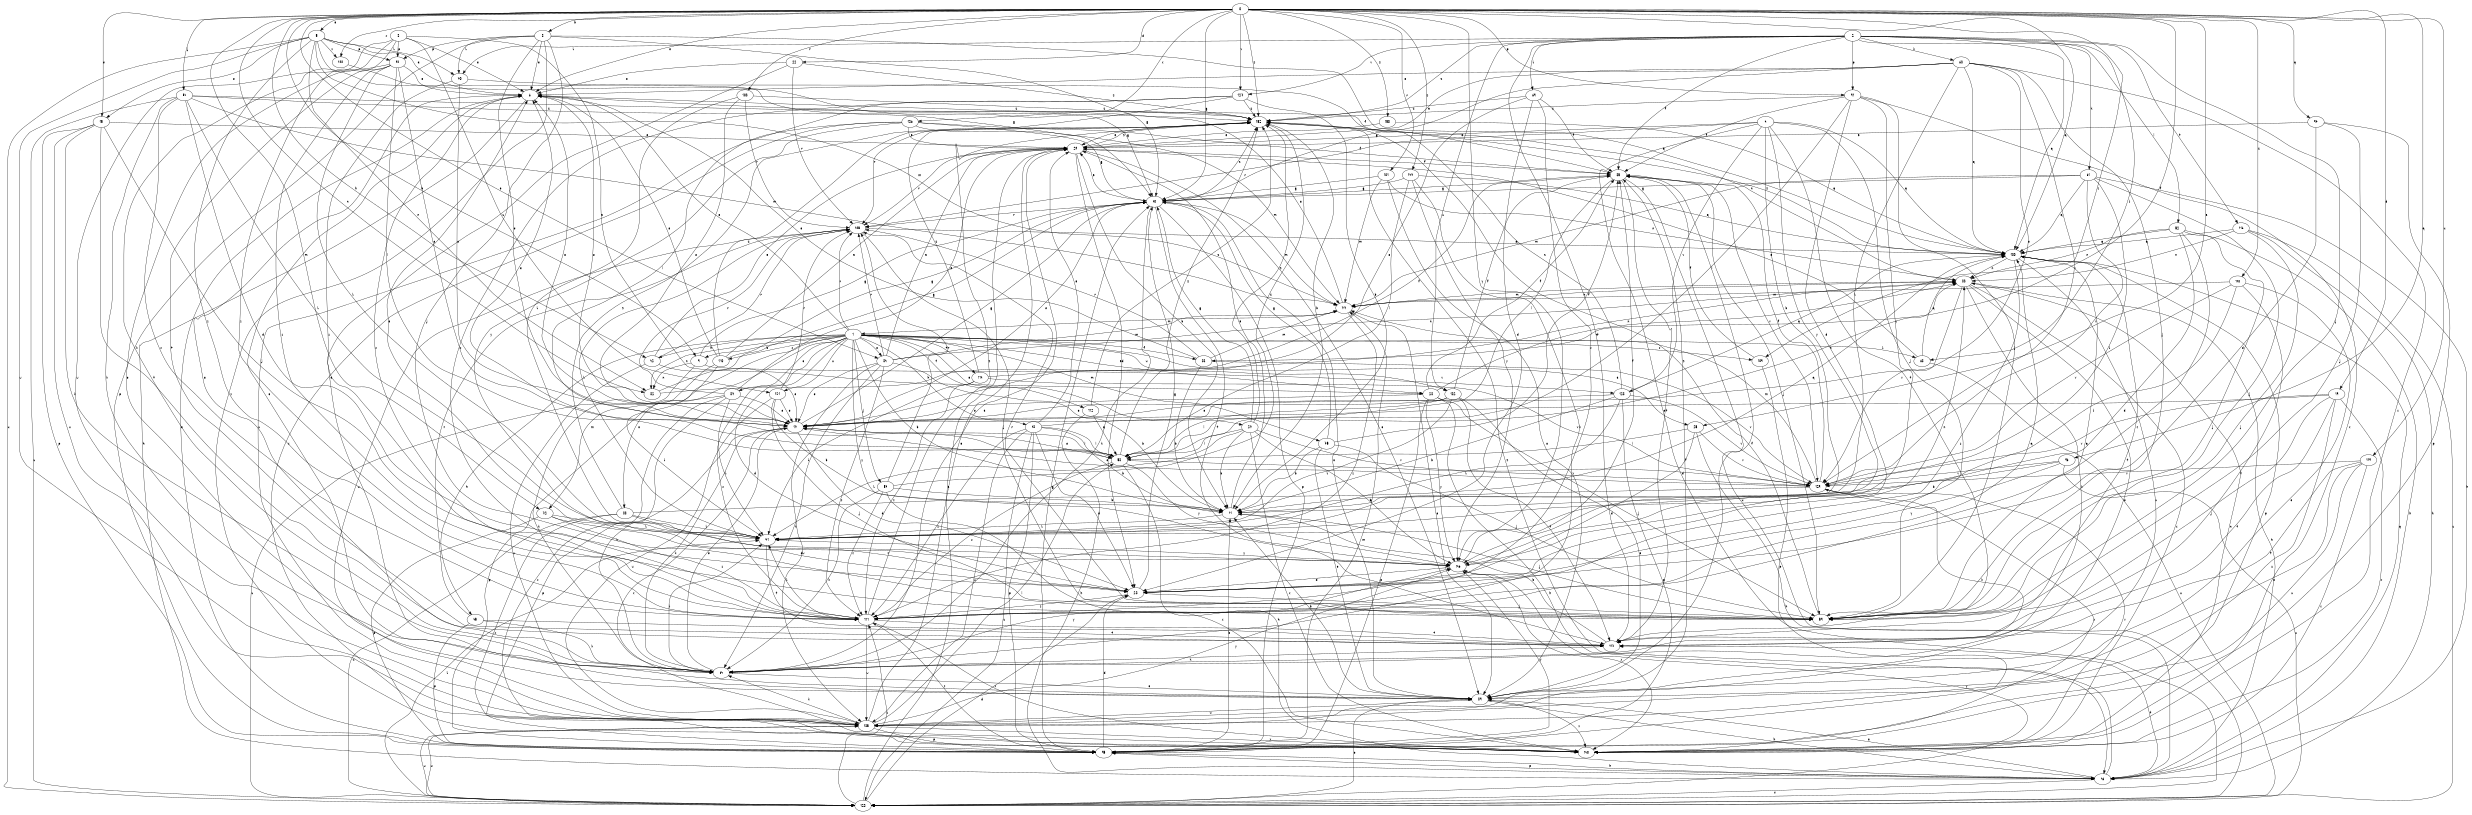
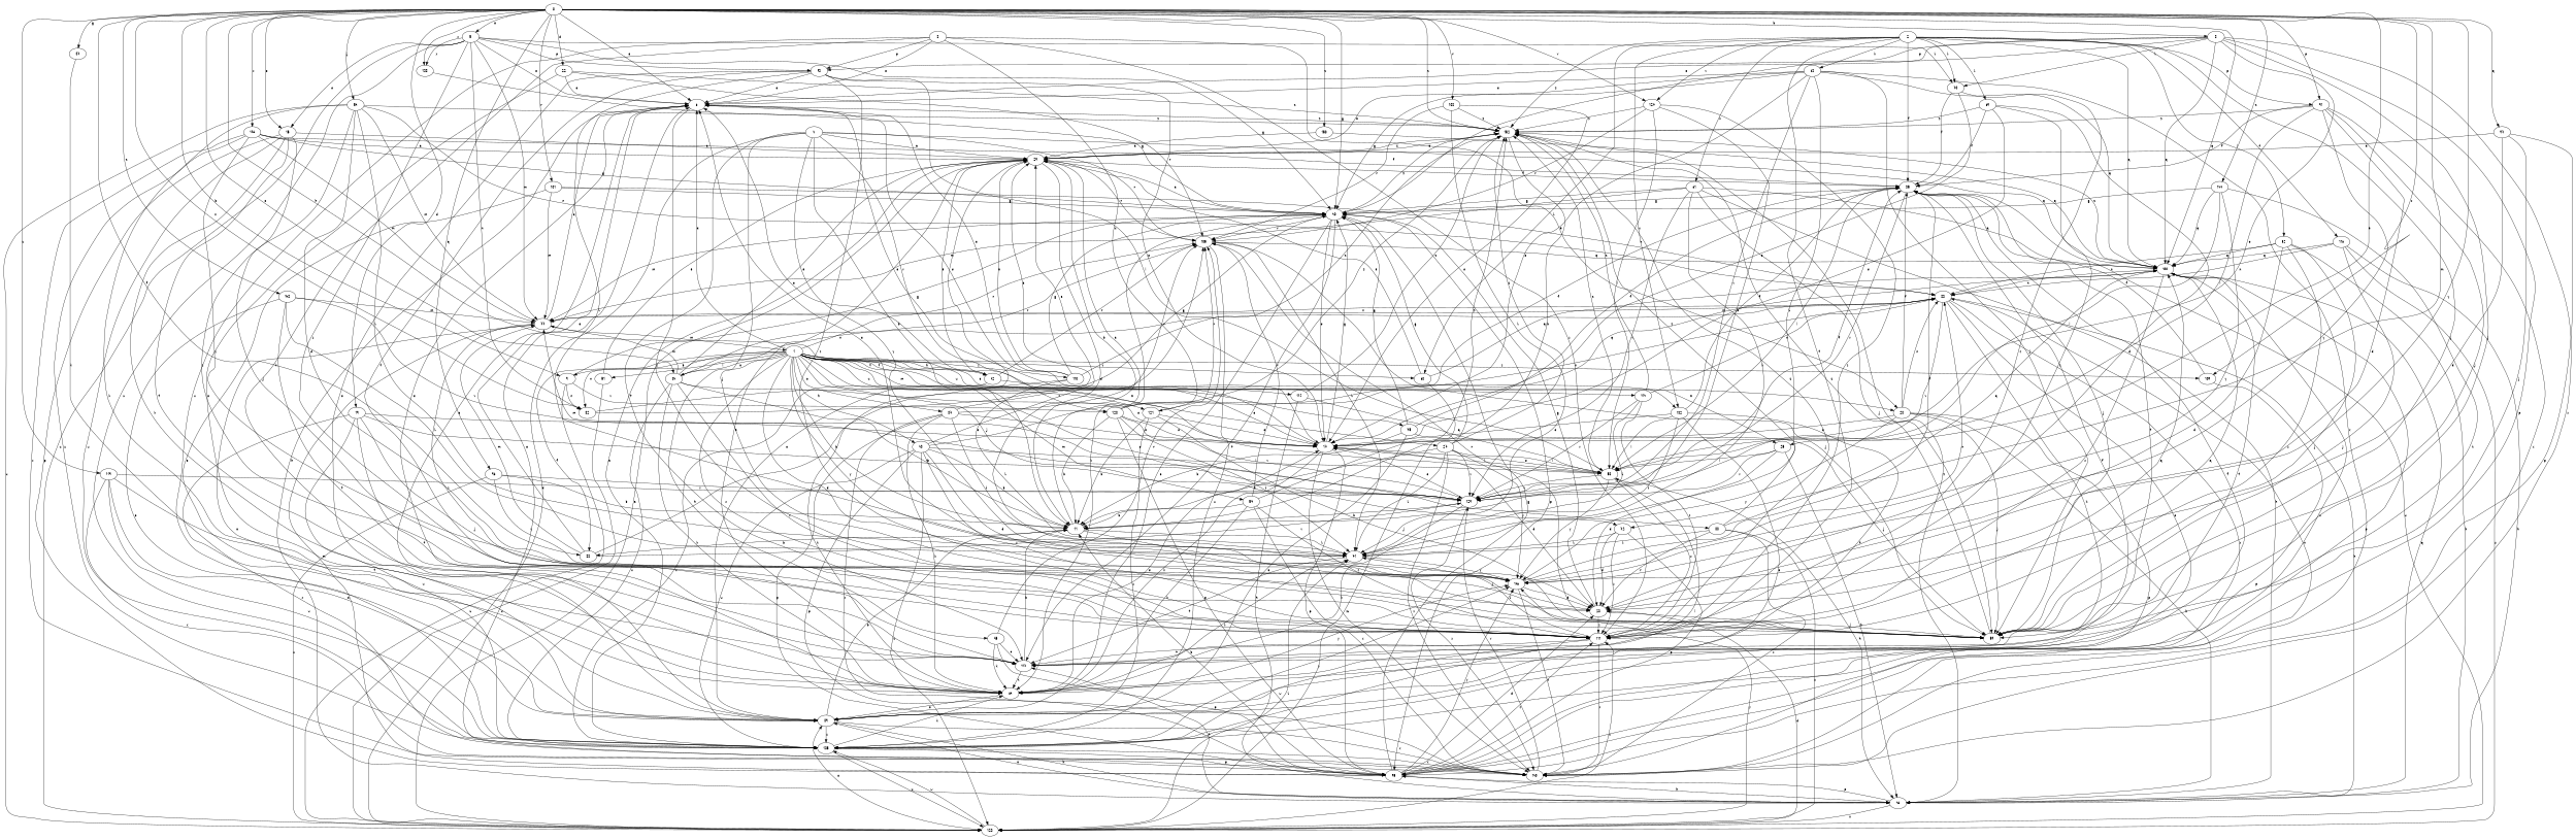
  strict digraph {
    fontname="Patrick Hand"
    node [fontname="Patrick Hand"]
    edge [fontname="Patrick Hand"]
    0
    5
    6
    8
    9
    15
    19
    22
    25
    33
+   37
    40
    42
    54
    72
    82
    84
    91
    96
    97
    100
    101
    103
    109
    119
    127
    136
    138
    146
    147
    148
    150
    152
    77
    111
    70
    93
    135
    123
    17
    46
    89
    59
    95
    140
    128
    117
    64
    29
    129
    105
    23
    53
    11
    71
    83
    35
    1
    27
    28
    43
    45
+   51
    57
    68
    75
    87
    88
    110
    112
    114
    121
    132
    2
    52
    61
    63
    69
    116
    3
    4
    0 -> 5 [label=a]
    0 -> 6 [label=a]
    0 -> 8 [label=b]
    0 -> 9 [label=b]
    0 -> 15 [label=c]
    0 -> 19 [label=d]
    0 -> 22 [label=d]
    0 -> 25 [label=e]
    0 -> 33 [label=f]
+   0 -> 37 [label=g]
    0 -> 40 [label=g]
    0 -> 42 [label=h]
    0 -> 54 [label=j]
    0 -> 72 [label=m]
    0 -> 82 [label=n]
    0 -> 84 [label=o]
    0 -> 91 [label=p]
    0 -> 96 [label=q]
    0 -> 97 [label=q]
    0 -> 100 [label=q]
    0 -> 101 [label=r]
    0 -> 103 [label=r]
    0 -> 109 [label=s]
    0 -> 119 [label=u]
    0 -> 127 [label=v]
    0 -> 136 [label=x]
    0 -> 138 [label=x]
    0 -> 146 [label=y]
    0 -> 147 [label=z]
    0 -> 148 [label=z]
    0 -> 150 [label=z]
    0 -> 152 [label=z]
    5 -> 6 [label=a]
    5 -> 15 [label=c]
    5 -> 40 [label=g]
    5 -> 82 [label=n]
    5 -> 138 [label=x]
    5 -> 77 [label=m]
    5 -> 111 [label=s]
    5 -> 70 [label=l]
    5 -> 93 [label=p]
    5 -> 135 [label=w]
    5 -> 123 [label=u]
    6 -> 152 [label=z]
    6 -> 111 [label=s]
    6 -> 17 [label=c]
    6 -> 46 [label=h]
    6 -> 89 [label=o]
    8 -> 6 [label=a]
    8 -> 40 [label=g]
    8 -> 100 [label=q]
    8 -> 70 [label=l]
    8 -> 93 [label=p]
    8 -> 17 [label=c]
    8 -> 59 [label=j]
    8 -> 95 [label=p]
    8 -> 140 [label=x]
    9 -> 40 [label=g]
    9 -> 82 [label=n]
    9 -> 123 [label=u]
    9 -> 128 [label=v]
    15 -> 135 [label=w]
    15 -> 59 [label=j]
    15 -> 95 [label=p]
    15 -> 117 [label=t]
    15 -> 64 [label=k]
    15 -> 29 [label=e]
    19 -> 135 [label=w]
    19 -> 17 [label=c]
    19 -> 59 [label=j]
    19 -> 140 [label=x]
    19 -> 117 [label=t]
    19 -> 129 [label=v]
    22 -> 6 [label=a]
    22 -> 152 [label=z]
    22 -> 89 [label=o]
    22 -> 105 [label=r]
    25 -> 46 [label=h]
    25 -> 129 [label=v]
    25 -> 23 [label=d]
    25 -> 53 [label=i]
    33 -> 6 [label=a]
    33 -> 77 [label=m]
    33 -> 129 [label=v]
    33 -> 105 [label=r]
-   33 -> 11 [label=b]
+   11 -> 33 [label=b]
+   37 -> 64 [label=k]
    40 -> 152 [label=z]
    40 -> 77 [label=m]
    40 -> 17 [label=c]
    40 -> 89 [label=o]
    40 -> 95 [label=p]
    40 -> 117 [label=t]
    40 -> 64 [label=k]
    40 -> 29 [label=e]
    40 -> 105 [label=r]
    42 -> 135 [label=w]
    42 -> 17 [label=c]
    42 -> 29 [label=e]
    42 -> 105 [label=r]
    54 -> 152 [label=z]
    54 -> 77 [label=m]
    54 -> 111 [label=s]
    54 -> 123 [label=u]
    54 -> 64 [label=k]
    54 -> 23 [label=d]
    54 -> 71 [label=l]
    54 -> 83 [label=n]
    72 -> 111 [label=s]
    72 -> 95 [label=p]
    72 -> 23 [label=d]
    72 -> 71 [label=l]
    82 -> 40 [label=g]
    82 -> 35 [label=f]
    84 -> 77 [label=m]
    84 -> 111 [label=s]
    84 -> 135 [label=w]
    84 -> 17 [label=c]
    84 -> 64 [label=k]
    84 -> 29 [label=e]
    84 -> 105 [label=r]
    84 -> 11 [label=b]
    84 -> 83 [label=n]
    91 -> 146 [label=y]
    91 -> 152 [label=z]
    91 -> 59 [label=j]
    91 -> 140 [label=x]
    91 -> 23 [label=d]
    91 -> 53 [label=i]
    91 -> 35 [label=f]
    96 -> 146 [label=y]
    96 -> 123 [label=u]
    96 -> 129 [label=v]
    96 -> 11 [label=b]
    97 -> 59 [label=j]
    97 -> 95 [label=p]
    97 -> 29 [label=e]
    97 -> 23 [label=d]
    100 -> 152 [label=z]
    100 -> 111 [label=s]
    100 -> 135 [label=w]
    100 -> 95 [label=p]
    100 -> 117 [label=t]
    100 -> 83 [label=n]
    101 -> 40 [label=g]
    101 -> 77 [label=m]
    101 -> 89 [label=o]
    101 -> 83 [label=n]
    103 -> 152 [label=z]
    103 -> 17 [label=c]
    103 -> 105 [label=r]
    103 -> 71 [label=l]
    109 -> 95 [label=p]
    109 -> 35 [label=f]
    119 -> 135 [label=w]
    119 -> 89 [label=o]
    119 -> 140 [label=x]
    119 -> 117 [label=t]
    119 -> 129 [label=v]
    127 -> 152 [label=z]
    127 -> 111 [label=s]
    127 -> 105 [label=r]
    127 -> 53 [label=i]
    127 -> 11 [label=b]
    136 -> 40 [label=g]
    136 -> 146 [label=y]
    136 -> 77 [label=m]
    136 -> 135 [label=w]
    136 -> 140 [label=x]
    136 -> 29 [label=e]
    136 -> 35 [label=f]
    138 -> 40 [label=g]
    146 -> 6 [label=a]
    146 -> 140 [label=x]
    146 -> 23 [label=d]
    146 -> 83 [label=n]
    146 -> 35 [label=f]
    147 -> 40 [label=g]
    147 -> 100 [label=q]
    147 -> 146 [label=y]
    147 -> 64 [label=k]
    147 -> 53 [label=i]
    148 -> 77 [label=m]
    148 -> 89 [label=o]
    148 -> 117 [label=t]
    148 -> 129 [label=v]
    148 -> 71 [label=l]
    150 -> 100 [label=q]
    150 -> 29 [label=e]
    152 -> 29 [label=e]
    152 -> 11 [label=b]
    77 -> 6 [label=a]
    77 -> 111 [label=s]
    77 -> 89 [label=o]
    77 -> 83 [label=n]
    77 -> 1 [label=m]
    111 -> 100 [label=q]
    111 -> 152 [label=z]
    111 -> 135 [label=w]
    111 -> 140 [label=x]
    111 -> 117 [label=t]
    111 -> 71 [label=l]
    70 -> 111 [label=s]
    70 -> 17 [label=c]
    70 -> 35 [label=f]
    93 -> 6 [label=a]
    93 -> 111 [label=s]
    93 -> 17 [label=c]
    93 -> 89 [label=o]
    93 -> 117 [label=t]
    93 -> 53 [label=i]
    93 -> 71 [label=l]
    135 -> 146 [label=y]
    135 -> 123 [label=u]
    135 -> 95 [label=p]
    135 -> 140 [label=x]
    135 -> 64 [label=k]
    135 -> 29 [label=e]
    135 -> 53 [label=i]
    135 -> 35 [label=f]
    123 -> 146 [label=y]
    123 -> 111 [label=s]
    123 -> 135 [label=w]
    123 -> 89 [label=o]
    123 -> 29 [label=e]
    123 -> 23 [label=d]
    123 -> 71 [label=l]
    17 -> 6 [label=a]
    17 -> 40 [label=g]
    17 -> 95 [label=p]
    17 -> 140 [label=x]
    17 -> 64 [label=k]
    17 -> 23 [label=d]
    17 -> 53 [label=i]
    46 -> 100 [label=q]
    46 -> 152 [label=z]
    46 -> 123 [label=u]
    46 -> 89 [label=o]
    46 -> 95 [label=p]
    46 -> 117 [label=t]
    89 -> 135 [label=w]
    89 -> 46 [label=h]
    89 -> 140 [label=x]
    89 -> 11 [label=b]
    89 -> 35 [label=f]
    59 -> 100 [label=q]
    59 -> 152 [label=z]
    59 -> 105 [label=r]
    95 -> 6 [label=a]
    95 -> 40 [label=g]
    95 -> 146 [label=y]
    95 -> 77 [label=m]
    95 -> 111 [label=s]
    95 -> 46 [label=h]
    95 -> 23 [label=d]
    95 -> 11 [label=b]
    140 -> 129 [label=v]
    140 -> 83 [label=n]
    128 -> 100 [label=q]
    128 -> 152 [label=z]
    128 -> 17 [label=c]
    128 -> 95 [label=p]
    128 -> 129 [label=v]
    128 -> 11 [label=b]
    128 -> 71 [label=l]
    117 -> 64 [label=k]
    117 -> 11 [label=b]
    64 -> 6 [label=a]
    64 -> 146 [label=y]
    64 -> 17 [label=c]
    64 -> 89 [label=o]
    64 -> 29 [label=e]
    64 -> 71 [label=l]
    29 -> 152 [label=z]
    29 -> 89 [label=o]
    29 -> 105 [label=r]
    29 -> 23 [label=d]
    29 -> 11 [label=b]
    29 -> 35 [label=f]
    129 -> 77 [label=m]
    129 -> 17 [label=c]
    129 -> 140 [label=x]
    129 -> 64 [label=k]
    129 -> 11 [label=b]
    129 -> 35 [label=f]
    105 -> 100 [label=q]
    105 -> 135 [label=w]
    105 -> 59 [label=j]
    105 -> 71 [label=l]
    23 -> 40 [label=g]
    23 -> 111 [label=s]
    23 -> 59 [label=j]
    53 -> 6 [label=a]
    53 -> 146 [label=y]
    53 -> 152 [label=z]
    53 -> 111 [label=s]
    53 -> 17 [label=c]
    53 -> 46 [label=h]
    53 -> 129 [label=v]
    11 -> 59 [label=j]
    11 -> 29 [label=e]
    11 -> 71 [label=l]
    71 -> 146 [label=y]
    71 -> 117 [label=t]
    83 -> 77 [label=m]
    83 -> 46 [label=h]
    83 -> 89 [label=o]
    83 -> 140 [label=x]
    83 -> 64 [label=k]
    83 -> 129 [label=v]
    35 -> 40 [label=g]
    35 -> 123 [label=u]
    35 -> 59 [label=j]
    35 -> 117 [label=t]
    35 -> 129 [label=v]
    35 -> 53 [label=i]
    1 -> 6 [label=a]
    1 -> 9 [label=b]
    1 -> 25 [label=e]
    1 -> 33 [label=f]
    1 -> 42 [label=h]
    1 -> 72 [label=m]
    1 -> 82 [label=n]
    1 -> 84 [label=o]
    1 -> 109 [label=s]
    1 -> 146 [label=y]
    1 -> 111 [label=s]
    1 -> 105 [label=r]
    1 -> 23 [label=d]
    1 -> 11 [label=b]
    1 -> 27 [label=e]
    1 -> 28 [label=e]
    1 -> 43 [label=h]
    1 -> 45 [label=h]
+   1 -> 51 [label=i]
    1 -> 57 [label=j]
    1 -> 68 [label=l]
    1 -> 75 [label=m]
    1 -> 87 [label=o]
    1 -> 88 [label=o]
    1 -> 110 [label=s]
    1 -> 112 [label=t]
    1 -> 114 [label=t]
    1 -> 121 [label=u]
    1 -> 132 [label=w]
    27 -> 40 [label=g]
    27 -> 146 [label=y]
    27 -> 152 [label=z]
    27 -> 140 [label=x]
    27 -> 129 [label=v]
    27 -> 53 [label=i]
    27 -> 11 [label=b]
    27 -> 71 [label=l]
    28 -> 146 [label=y]
    28 -> 17 [label=c]
    28 -> 46 [label=h]
    28 -> 59 [label=j]
    28 -> 95 [label=p]
    28 -> 83 [label=n]
    28 -> 35 [label=f]
    43 -> 111 [label=s]
    43 -> 135 [label=w]
    43 -> 123 [label=u]
    43 -> 95 [label=p]
    43 -> 29 [label=e]
    43 -> 23 [label=d]
    43 -> 53 [label=i]
    43 -> 11 [label=b]
    43 -> 83 [label=n]
    45 -> 95 [label=p]
    45 -> 117 [label=t]
    45 -> 64 [label=k]
    45 -> 105 [label=r]
+   51 -> 123 [label=u]
+   51 -> 29 [label=e]
    57 -> 152 [label=z]
    57 -> 111 [label=s]
    57 -> 140 [label=x]
    57 -> 64 [label=k]
    57 -> 105 [label=r]
    57 -> 11 [label=b]
    68 -> 100 [label=q]
    68 -> 123 [label=u]
    68 -> 29 [label=e]
    75 -> 40 [label=g]
    75 -> 89 [label=o]
    75 -> 59 [label=j]
    75 -> 11 [label=b]
    75 -> 35 [label=f]
    87 -> 17 [label=c]
    87 -> 95 [label=p]
    87 -> 140 [label=x]
    87 -> 64 [label=k]
    87 -> 29 [label=e]
    87 -> 105 [label=r]
    87 -> 71 [label=l]
    88 -> 100 [label=q]
    88 -> 152 [label=z]
    88 -> 123 [label=u]
    88 -> 140 [label=x]
    88 -> 23 [label=r]
    88 -> 71 [label=l]
    110 -> 6 [label=a]
    110 -> 40 [label=g]
    110 -> 152 [label=z]
    110 -> 64 [label=k]
    110 -> 29 [label=e]
    110 -> 71 [label=l]
    112 -> 152 [label=z]
    112 -> 46 [label=h]
    112 -> 53 [label=q]
    114 -> 152 [label=z]
    114 -> 111 [label=s]
    114 -> 129 [label=v]
    114 -> 71 [label=l]
    114 -> 83 [label=n]
    121 -> 135 [label=w]
    121 -> 17 [label=c]
    121 -> 59 [label=j]
    121 -> 105 [label=r]
    121 -> 11 [label=b]
    132 -> 17 [label=c]
    132 -> 89 [label=o]
    132 -> 117 [label=t]
    132 -> 53 [label=i]
    132 -> 71 [label=l]
    132 -> 35 [label=f]
    2 -> 91 [label=p]
    2 -> 100 [label=q]
    2 -> 127 [label=v]
    2 -> 152 [label=z]
    2 -> 70 [label=l]
    2 -> 59 [label=j]
    2 -> 117 [label=t]
    2 -> 35 [label=f]
    2 -> 68 [label=l]
    2 -> 132 [label=w]
    2 -> 52 [label=i]
    2 -> 61 [label=k]
    2 -> 63 [label=k]
    2 -> 69 [label=l]
    2 -> 116 [label=t]
    52 -> 100 [label=q]
    52 -> 111 [label=s]
    52 -> 46 [label=h]
    52 -> 59 [label=j]
    52 -> 23 [label=d]
    52 -> 83 [label=n]
    61 -> 40 [label=g]
    61 -> 100 [label=q]
    61 -> 77 [label=m]
    61 -> 46 [label=h]
    61 -> 59 [label=j]
    61 -> 129 [label=v]
    61 -> 71 [label=l]
    63 -> 6 [label=a]
    63 -> 40 [label=g]
    63 -> 100 [label=q]
    63 -> 17 [label=c]
    63 -> 59 [label=j]
    63 -> 140 [label=x]
    63 -> 29 [label=e]
    63 -> 129 [label=v]
    63 -> 71 [label=l]
    69 -> 152 [label=z]
    69 -> 111 [label=s]
    69 -> 17 [label=c]
    69 -> 23 [label=d]
    69 -> 35 [label=f]
    116 -> 100 [label=q]
    116 -> 123 [label=u]
    116 -> 46 [label=h]
    116 -> 59 [label=j]
    116 -> 83 [label=n]
    3 -> 6 [label=a]
    3 -> 111 [label=s]
    3 -> 93 [label=p]
    3 -> 135 [label=w]
    3 -> 64 [label=k]
    3 -> 28 [label=e]
    3 -> 121 [label=u]
    4 -> 100 [label=q]
    4 -> 146 [label=y]
    4 -> 123 [label=d]
    4 -> 59 [label=j]
    4 -> 128 [label=v]
    4 -> 117 [label=t]
    4 -> 29 [label=e]
    4 -> 105 [label=r]
    4 -> 11 [label=b]
  }
